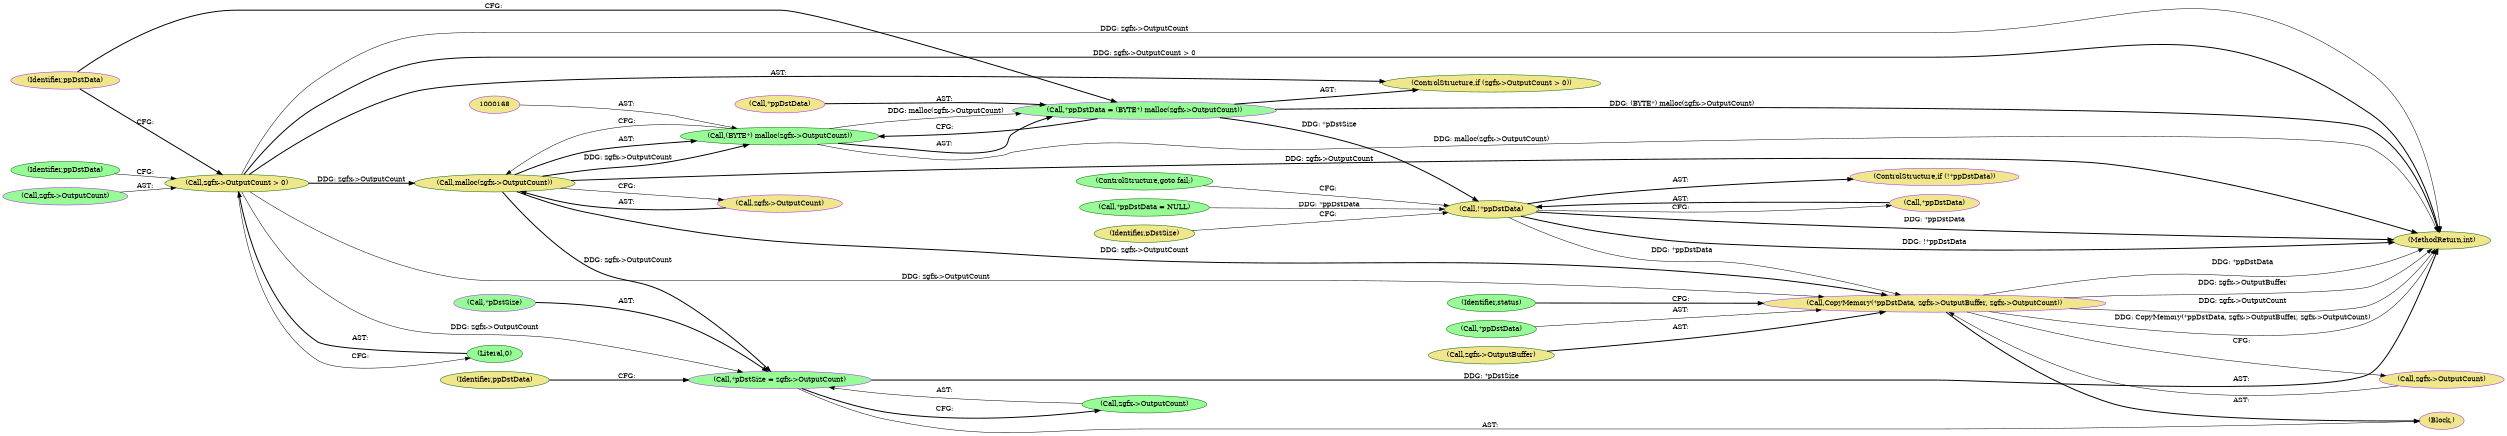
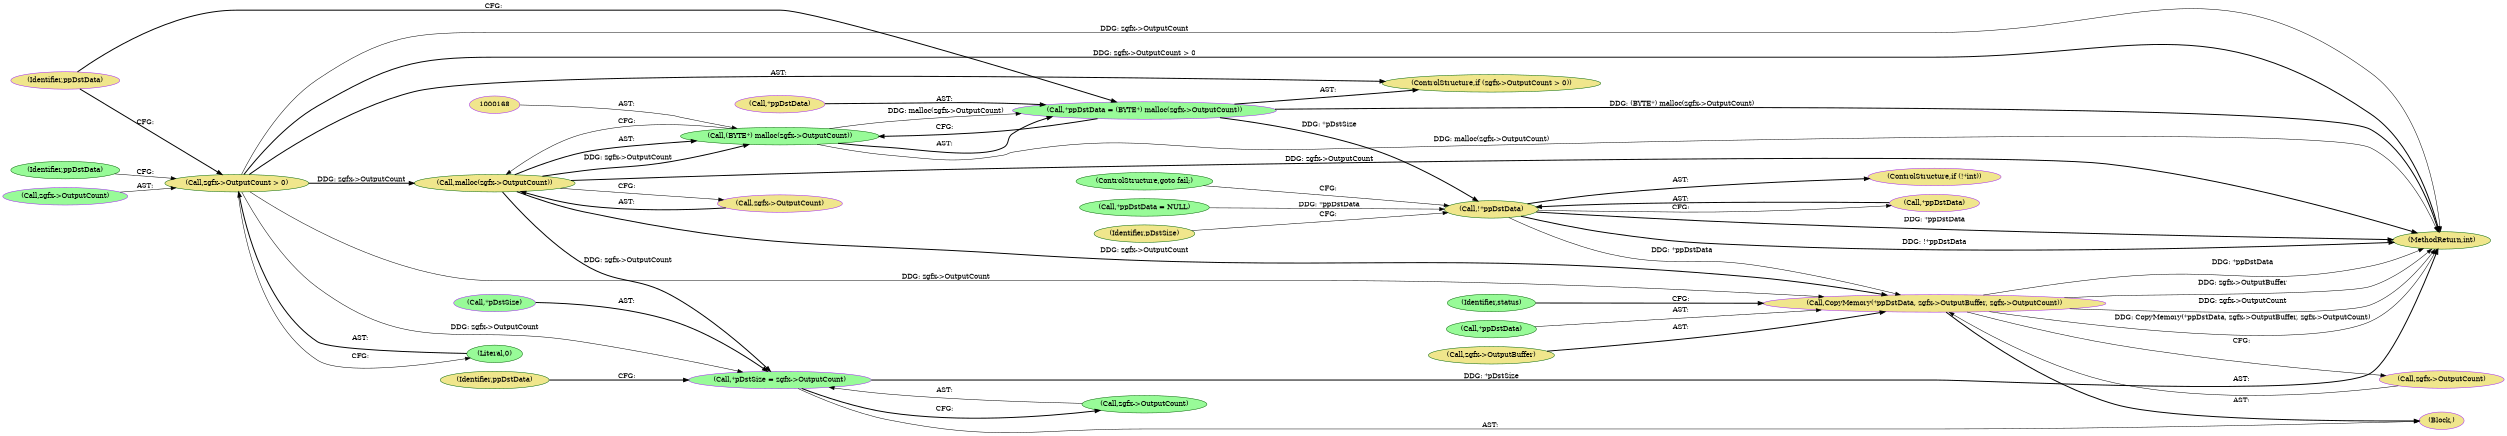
  digraph {
    rankdir=LR
    node [color=darkgreen fillcolor=khaki style=filled]
    edge [style=bold]
    n1 [label="(Call,malloc(zgfx->OutputCount))"]
    n2 [fillcolor=palegreen label="(Call,(BYTE*) malloc(zgfx->OutputCount))"]
    n3 [color=purple label="(Call,CopyMemory(*ppDstData, zgfx->OutputBuffer, zgfx->OutputCount))"]
    n4 [color=purple fillcolor=palegreen label="(Call,*pDstSize = zgfx->OutputCount)"]
    n5 [label="(MethodReturn,int)"]
    n6 [color=purple label="(Call,zgfx->OutputCount)"]
    n7 [color=purple fillcolor=palegreen label="(Call,*ppDstData = (BYTE*) malloc(zgfx->OutputCount))"]
    n8 [color=purple label="(Call,zgfx->OutputCount)"]
    n9 [color=purple label="(Block,)"]
    n10 [fillcolor=palegreen label="(Call,zgfx->OutputCount)"]
    n11 [label="(Call,zgfx->OutputCount > 0)"]
    n12 [fillcolor=palegreen label="(Literal,0)"]
    n13 [label="(ControlStructure,if (zgfx->OutputCount > 0))"]
    n14 [label="(Call,!*ppDstData)"]
    n15 [color=purple label="(Call,*ppDstData)"]
-   n16 [color=purple label="(ControlStructure,if (!*ppDstData))"]
+   n16 [color=purple label="(ControlStructure,if (!*int))"]
    n17 [fillcolor=palegreen label="(Call,*ppDstData = NULL)"]
    n18 [fillcolor=palegreen label="(Call,*ppDstData)"]
    n19 [color=purple label="(Identifier,ppDstData)"]
    n20 [color=purple fillcolor=palegreen label="(Call,*pDstSize)"]
    n21 [fillcolor=palegreen label="(Identifier,ppDstData)"]
    n22 [label="(Call,zgfx->OutputBuffer)"]
    n23 [label="(Identifier,pDstSize)"]
    n24 [label="(Identifier,ppDstData)"]
    n25 [fillcolor=palegreen label="(ControlStructure,goto fail;)"]
    n26 [color=purple fillcolor=palegreen label="(Call,zgfx->OutputCount)"]
    n27 [color=purple label="(Call,*ppDstData)"]
    n28 [fillcolor=palegreen label="(Identifier,status)"]
    1000168 [color=purple]
    n1 -> n2 [label="AST: "]
    n1 -> n2 [label="DDG: zgfx->OutputCount"]
    n1 -> n3 [label="DDG: zgfx->OutputCount"]
    n1 -> n4 [label="DDG: zgfx->OutputCount"]
    n1 -> n5 [label="DDG: zgfx->OutputCount"]
    n1 -> n6 [label="CFG: " style=solid]
    n2 -> n1 [label="CFG: " style=solid]
    n2 -> n5 [label="DDG: malloc(zgfx->OutputCount)" style=solid]
    n2 -> n7 [label="AST: "]
    n2 -> n7 [label="DDG: malloc(zgfx->OutputCount)" style=solid]
    n3 -> n5 [label="DDG: *ppDstData" style=solid]
    n3 -> n5 [label="DDG: zgfx->OutputBuffer" style=solid]
    n3 -> n5 [label="DDG: zgfx->OutputCount" style=solid]
    n3 -> n5 [label="DDG: CopyMemory(*ppDstData, zgfx->OutputBuffer, zgfx->OutputCount)" style=solid]
    n3 -> n8 [label="CFG: " style=solid]
    n3 -> n9 [label="AST: "]
    n4 -> n5 [label="DDG: *pDstSize"]
    n4 -> n9 [label="AST: " style=solid]
    n4 -> n10 [label="CFG: "]
    n6 -> n1 [label="AST: "]
    n7 -> n2 [label="CFG: "]
    n7 -> n5 [label="DDG: (BYTE*) malloc(zgfx->OutputCount)"]
    n7 -> n13 [label="AST: "]
    n7 -> n14 [label="DDG: *pDstSize"]
    n8 -> n3 [label="AST: " style=solid]
    n10 -> n4 [label="AST: " style=solid]
    n11 -> n1 [label="DDG: zgfx->OutputCount"]
    n11 -> n3 [label="DDG: zgfx->OutputCount" style=solid]
    n11 -> n4 [label="DDG: zgfx->OutputCount" style=solid]
    n11 -> n5 [label="DDG: zgfx->OutputCount > 0"]
    n11 -> n5 [label="DDG: zgfx->OutputCount" style=solid]
    n11 -> n12 [label="CFG: " style=solid]
    n11 -> n13 [label="AST: "]
    n12 -> n11 [label="AST: "]
    n14 -> n3 [label="DDG: *ppDstData" style=solid]
    n14 -> n5 [label="DDG: !*ppDstData"]
    n14 -> n5 [label="DDG: *ppDstData"]
    n14 -> n15 [label="CFG: " style=solid]
    n14 -> n16 [label="AST: "]
    n15 -> n14 [label="AST: "]
    n17 -> n14 [label="DDG: *ppDstData" style=solid]
    n18 -> n3 [label="AST: " style=solid]
    n19 -> n7 [label="CFG: "]
    n19 -> n11 [label="CFG: "]
    n20 -> n4 [label="AST: "]
    n21 -> n11 [label="CFG: " style=solid]
    n22 -> n3 [label="AST: "]
    n23 -> n14 [label="CFG: " style=solid]
    n24 -> n4 [label="CFG: "]
    n25 -> n14 [label="CFG: " style=solid]
    n26 -> n11 [label="AST: " style=solid]
    n27 -> n7 [label="AST: "]
    n28 -> n3 [label="CFG: "]
    1000168 -> n2 [label="AST: " style=solid]
  }
